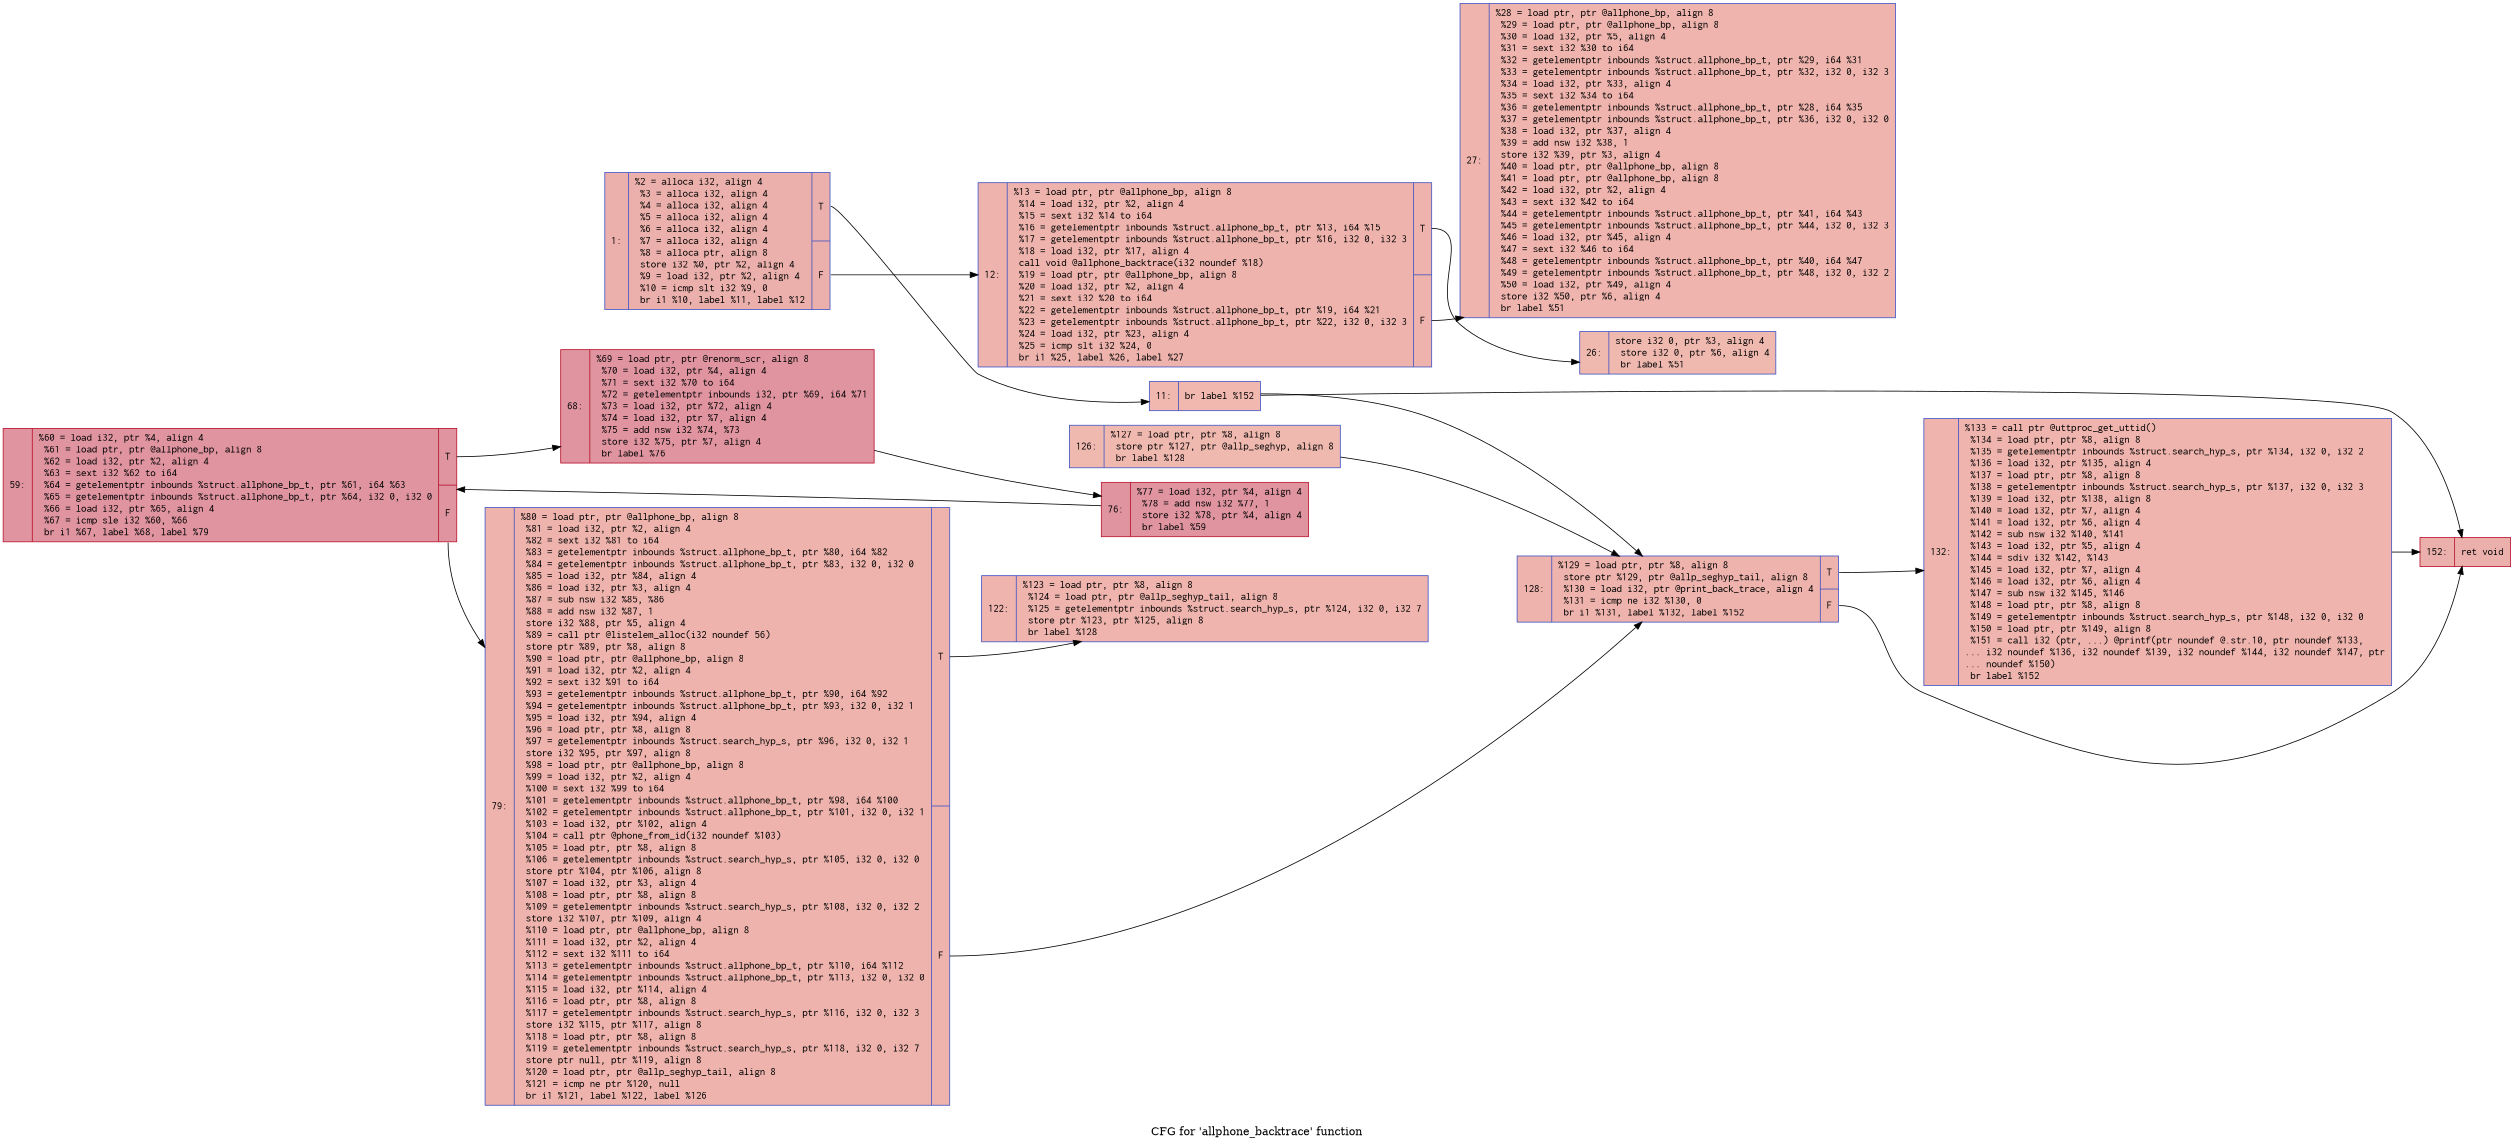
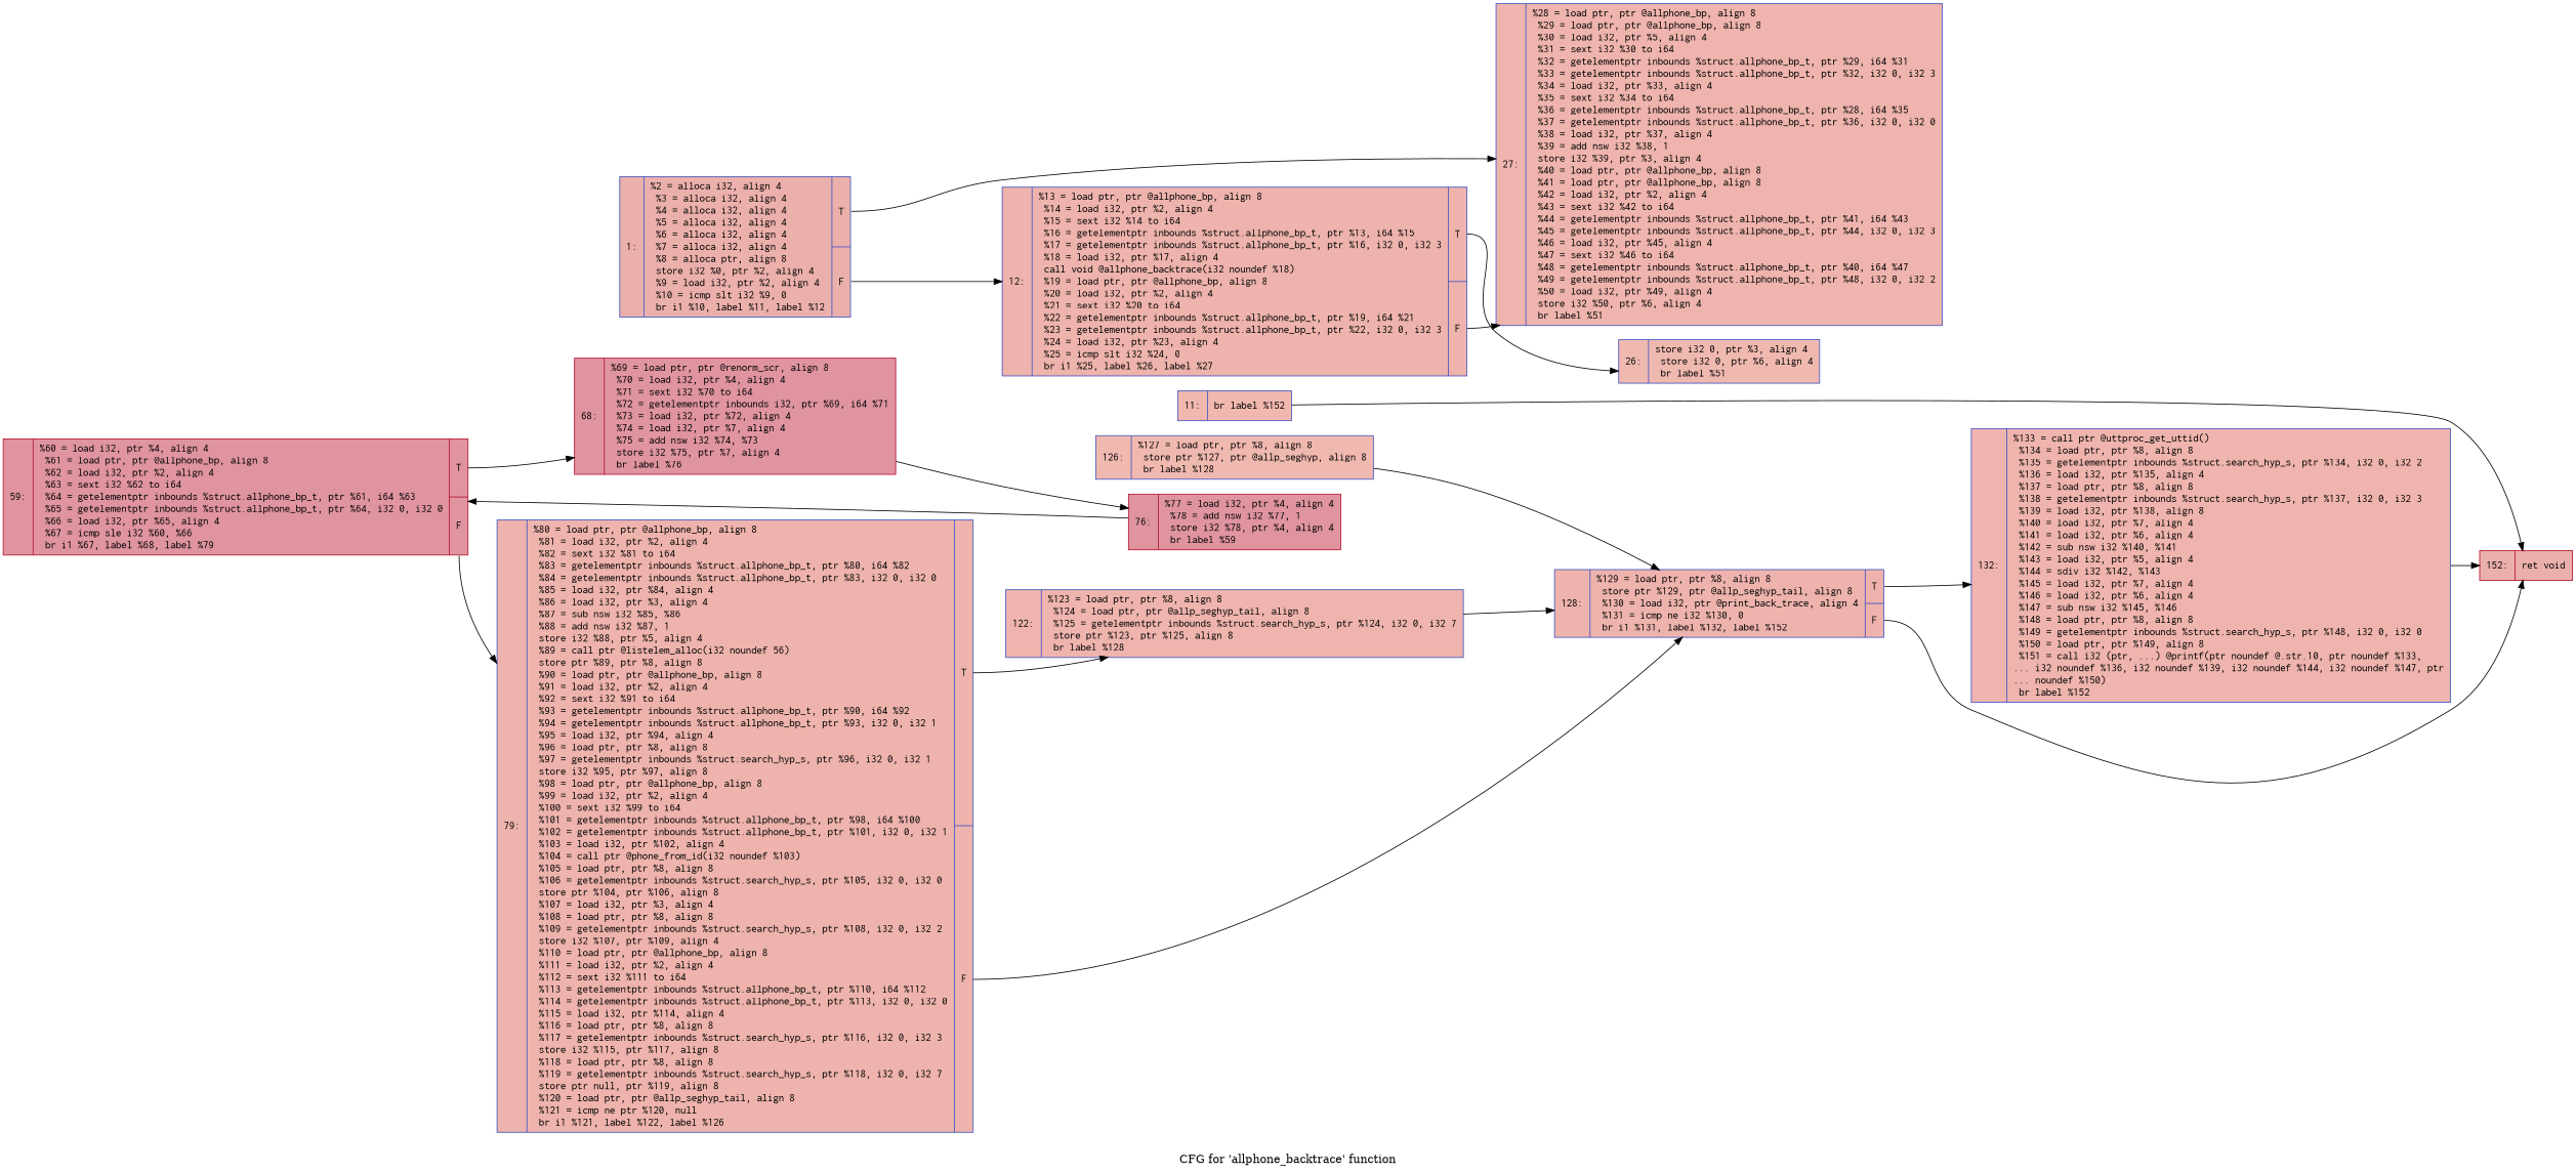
  digraph {
    label="CFG for 'allphone_backtrace' function"
    rankdir=LR
    node [color="#3d50c3ff" fillcolor="#d6524470" fontname=Courier shape=record style=filled]
    n1 [fillcolor="#d24b4070" label="{1:\l|  %2 = alloca i32, align 4\l  %3 = alloca i32, align 4\l  %4 = alloca i32, align 4\l  %5 = alloca i32, align 4\l  %6 = alloca i32, align 4\l  %7 = alloca i32, align 4\l  %8 = alloca ptr, align 8\l  store i32 %0, ptr %2, align 4\l  %9 = load i32, ptr %2, align 4\l  %10 = icmp slt i32 %9, 0\l  br i1 %10, label %11, label %12\l|{<s0>T|<s1>F}}"]
    n2 [fillcolor="#dc5d4a70" label="{11:\l|  br label %152\l}"]
    n3 [label="{12:\l|  %13 = load ptr, ptr @allphone_bp, align 8\l  %14 = load i32, ptr %2, align 4\l  %15 = sext i32 %14 to i64\l  %16 = getelementptr inbounds %struct.allphone_bp_t, ptr %13, i64 %15\l  %17 = getelementptr inbounds %struct.allphone_bp_t, ptr %16, i32 0, i32 3\l  %18 = load i32, ptr %17, align 4\l  call void @allphone_backtrace(i32 noundef %18)\l  %19 = load ptr, ptr @allphone_bp, align 8\l  %20 = load i32, ptr %2, align 4\l  %21 = sext i32 %20 to i64\l  %22 = getelementptr inbounds %struct.allphone_bp_t, ptr %19, i64 %21\l  %23 = getelementptr inbounds %struct.allphone_bp_t, ptr %22, i32 0, i32 3\l  %24 = load i32, ptr %23, align 4\l  %25 = icmp slt i32 %24, 0\l  br i1 %25, label %26, label %27\l|{<s0>T|<s1>F}}"]
    n4 [color="#b70d28ff" fillcolor="#d24b4070" label="{152:\l|  ret void\l}"]
    n5 [fillcolor="#de614d70" label="{26:\l|  store i32 0, ptr %3, align 4\l  store i32 0, ptr %6, align 4\l  br label %51\l}"]
    n6 [fillcolor="#d8564670" label="{27:\l|  %28 = load ptr, ptr @allphone_bp, align 8\l  %29 = load ptr, ptr @allphone_bp, align 8\l  %30 = load i32, ptr %5, align 4\l  %31 = sext i32 %30 to i64\l  %32 = getelementptr inbounds %struct.allphone_bp_t, ptr %29, i64 %31\l  %33 = getelementptr inbounds %struct.allphone_bp_t, ptr %32, i32 0, i32 3\l  %34 = load i32, ptr %33, align 4\l  %35 = sext i32 %34 to i64\l  %36 = getelementptr inbounds %struct.allphone_bp_t, ptr %28, i64 %35\l  %37 = getelementptr inbounds %struct.allphone_bp_t, ptr %36, i32 0, i32 0\l  %38 = load i32, ptr %37, align 4\l  %39 = add nsw i32 %38, 1\l  store i32 %39, ptr %3, align 4\l  %40 = load ptr, ptr @allphone_bp, align 8\l  %41 = load ptr, ptr @allphone_bp, align 8\l  %42 = load i32, ptr %2, align 4\l  %43 = sext i32 %42 to i64\l  %44 = getelementptr inbounds %struct.allphone_bp_t, ptr %41, i64 %43\l  %45 = getelementptr inbounds %struct.allphone_bp_t, ptr %44, i32 0, i32 3\l  %46 = load i32, ptr %45, align 4\l  %47 = sext i32 %46 to i64\l  %48 = getelementptr inbounds %struct.allphone_bp_t, ptr %40, i64 %47\l  %49 = getelementptr inbounds %struct.allphone_bp_t, ptr %48, i32 0, i32 2\l  %50 = load i32, ptr %49, align 4\l  store i32 %50, ptr %6, align 4\l  br label %51\l}"]
    n7 [color="#b70d28ff" fillcolor="#b70d2870" label="{59:\l|  %60 = load i32, ptr %4, align 4\l  %61 = load ptr, ptr @allphone_bp, align 8\l  %62 = load i32, ptr %2, align 4\l  %63 = sext i32 %62 to i64\l  %64 = getelementptr inbounds %struct.allphone_bp_t, ptr %61, i64 %63\l  %65 = getelementptr inbounds %struct.allphone_bp_t, ptr %64, i32 0, i32 0\l  %66 = load i32, ptr %65, align 4\l  %67 = icmp sle i32 %60, %66\l  br i1 %67, label %68, label %79\l|{<s0>T|<s1>F}}"]
    n8 [color="#b70d28ff" fillcolor="#b70d2870" label="{68:\l|  %69 = load ptr, ptr @renorm_scr, align 8\l  %70 = load i32, ptr %4, align 4\l  %71 = sext i32 %70 to i64\l  %72 = getelementptr inbounds i32, ptr %69, i64 %71\l  %73 = load i32, ptr %72, align 4\l  %74 = load i32, ptr %7, align 4\l  %75 = add nsw i32 %74, %73\l  store i32 %75, ptr %7, align 4\l  br label %76\l}"]
    n9 [label="{79:\l|  %80 = load ptr, ptr @allphone_bp, align 8\l  %81 = load i32, ptr %2, align 4\l  %82 = sext i32 %81 to i64\l  %83 = getelementptr inbounds %struct.allphone_bp_t, ptr %80, i64 %82\l  %84 = getelementptr inbounds %struct.allphone_bp_t, ptr %83, i32 0, i32 0\l  %85 = load i32, ptr %84, align 4\l  %86 = load i32, ptr %3, align 4\l  %87 = sub nsw i32 %85, %86\l  %88 = add nsw i32 %87, 1\l  store i32 %88, ptr %5, align 4\l  %89 = call ptr @listelem_alloc(i32 noundef 56)\l  store ptr %89, ptr %8, align 8\l  %90 = load ptr, ptr @allphone_bp, align 8\l  %91 = load i32, ptr %2, align 4\l  %92 = sext i32 %91 to i64\l  %93 = getelementptr inbounds %struct.allphone_bp_t, ptr %90, i64 %92\l  %94 = getelementptr inbounds %struct.allphone_bp_t, ptr %93, i32 0, i32 1\l  %95 = load i32, ptr %94, align 4\l  %96 = load ptr, ptr %8, align 8\l  %97 = getelementptr inbounds %struct.search_hyp_s, ptr %96, i32 0, i32 1\l  store i32 %95, ptr %97, align 8\l  %98 = load ptr, ptr @allphone_bp, align 8\l  %99 = load i32, ptr %2, align 4\l  %100 = sext i32 %99 to i64\l  %101 = getelementptr inbounds %struct.allphone_bp_t, ptr %98, i64 %100\l  %102 = getelementptr inbounds %struct.allphone_bp_t, ptr %101, i32 0, i32 1\l  %103 = load i32, ptr %102, align 4\l  %104 = call ptr @phone_from_id(i32 noundef %103)\l  %105 = load ptr, ptr %8, align 8\l  %106 = getelementptr inbounds %struct.search_hyp_s, ptr %105, i32 0, i32 0\l  store ptr %104, ptr %106, align 8\l  %107 = load i32, ptr %3, align 4\l  %108 = load ptr, ptr %8, align 8\l  %109 = getelementptr inbounds %struct.search_hyp_s, ptr %108, i32 0, i32 2\l  store i32 %107, ptr %109, align 4\l  %110 = load ptr, ptr @allphone_bp, align 8\l  %111 = load i32, ptr %2, align 4\l  %112 = sext i32 %111 to i64\l  %113 = getelementptr inbounds %struct.allphone_bp_t, ptr %110, i64 %112\l  %114 = getelementptr inbounds %struct.allphone_bp_t, ptr %113, i32 0, i32 0\l  %115 = load i32, ptr %114, align 4\l  %116 = load ptr, ptr %8, align 8\l  %117 = getelementptr inbounds %struct.search_hyp_s, ptr %116, i32 0, i32 3\l  store i32 %115, ptr %117, align 8\l  %118 = load ptr, ptr %8, align 8\l  %119 = getelementptr inbounds %struct.search_hyp_s, ptr %118, i32 0, i32 7\l  store ptr null, ptr %119, align 8\l  %120 = load ptr, ptr @allp_seghyp_tail, align 8\l  %121 = icmp ne ptr %120, null\l  br i1 %121, label %122, label %126\l|{<s0>T|<s1>F}}"]
    n10 [color="#b70d28ff" fillcolor="#b70d2870" label="{76:\l|  %77 = load i32, ptr %4, align 4\l  %78 = add nsw i32 %77, 1\l  store i32 %78, ptr %4, align 4\l  br label %59\l}"]
    n11 [fillcolor="#d8564670" label="{122:\l|  %123 = load ptr, ptr %8, align 8\l  %124 = load ptr, ptr @allp_seghyp_tail, align 8\l  %125 = getelementptr inbounds %struct.search_hyp_s, ptr %124, i32 0, i32 7\l  store ptr %123, ptr %125, align 8\l  br label %128\l}"]
    n12 [label="{128:\l|  %129 = load ptr, ptr %8, align 8\l  store ptr %129, ptr @allp_seghyp_tail, align 8\l  %130 = load i32, ptr @print_back_trace, align 4\l  %131 = icmp ne i32 %130, 0\l  br i1 %131, label %132, label %152\l|{<s0>T|<s1>F}}"]
    n13 [fillcolor="#de614d70" label="{126:\l|  %127 = load ptr, ptr %8, align 8\l  store ptr %127, ptr @allp_seghyp, align 8\l  br label %128\l}"]
    n14 [fillcolor="#d8564670" label="{132:\l|  %133 = call ptr @uttproc_get_uttid()\l  %134 = load ptr, ptr %8, align 8\l  %135 = getelementptr inbounds %struct.search_hyp_s, ptr %134, i32 0, i32 2\l  %136 = load i32, ptr %135, align 4\l  %137 = load ptr, ptr %8, align 8\l  %138 = getelementptr inbounds %struct.search_hyp_s, ptr %137, i32 0, i32 3\l  %139 = load i32, ptr %138, align 8\l  %140 = load i32, ptr %7, align 4\l  %141 = load i32, ptr %6, align 4\l  %142 = sub nsw i32 %140, %141\l  %143 = load i32, ptr %5, align 4\l  %144 = sdiv i32 %142, %143\l  %145 = load i32, ptr %7, align 4\l  %146 = load i32, ptr %6, align 4\l  %147 = sub nsw i32 %145, %146\l  %148 = load ptr, ptr %8, align 8\l  %149 = getelementptr inbounds %struct.search_hyp_s, ptr %148, i32 0, i32 0\l  %150 = load ptr, ptr %149, align 8\l  %151 = call i32 (ptr, ...) @printf(ptr noundef @.str.10, ptr noundef %133,\l... i32 noundef %136, i32 noundef %139, i32 noundef %144, i32 noundef %147, ptr\l... noundef %150)\l  br label %152\l}"]
-   n1 -> n2 [tailport=s0]
+   n1 -> n6 [tailport=s0]
    n1 -> n3 [tailport=s1]
    n2 -> n4
    n3 -> n5 [tailport=s0]
    n3 -> n6 [tailport=s1]
    n7 -> n8 [tailport=s0]
    n7 -> n9 [tailport=s1]
    n8 -> n10
    n9 -> n11 [tailport=s0]
    n9 -> n12 [tailport=s1]
    n10 -> n7
-   n2 -> n12
+   n11 -> n12
    n12 -> n4 [tailport=s1]
    n12 -> n14 [tailport=s0]
    n13 -> n12
    n14 -> n4
  }
